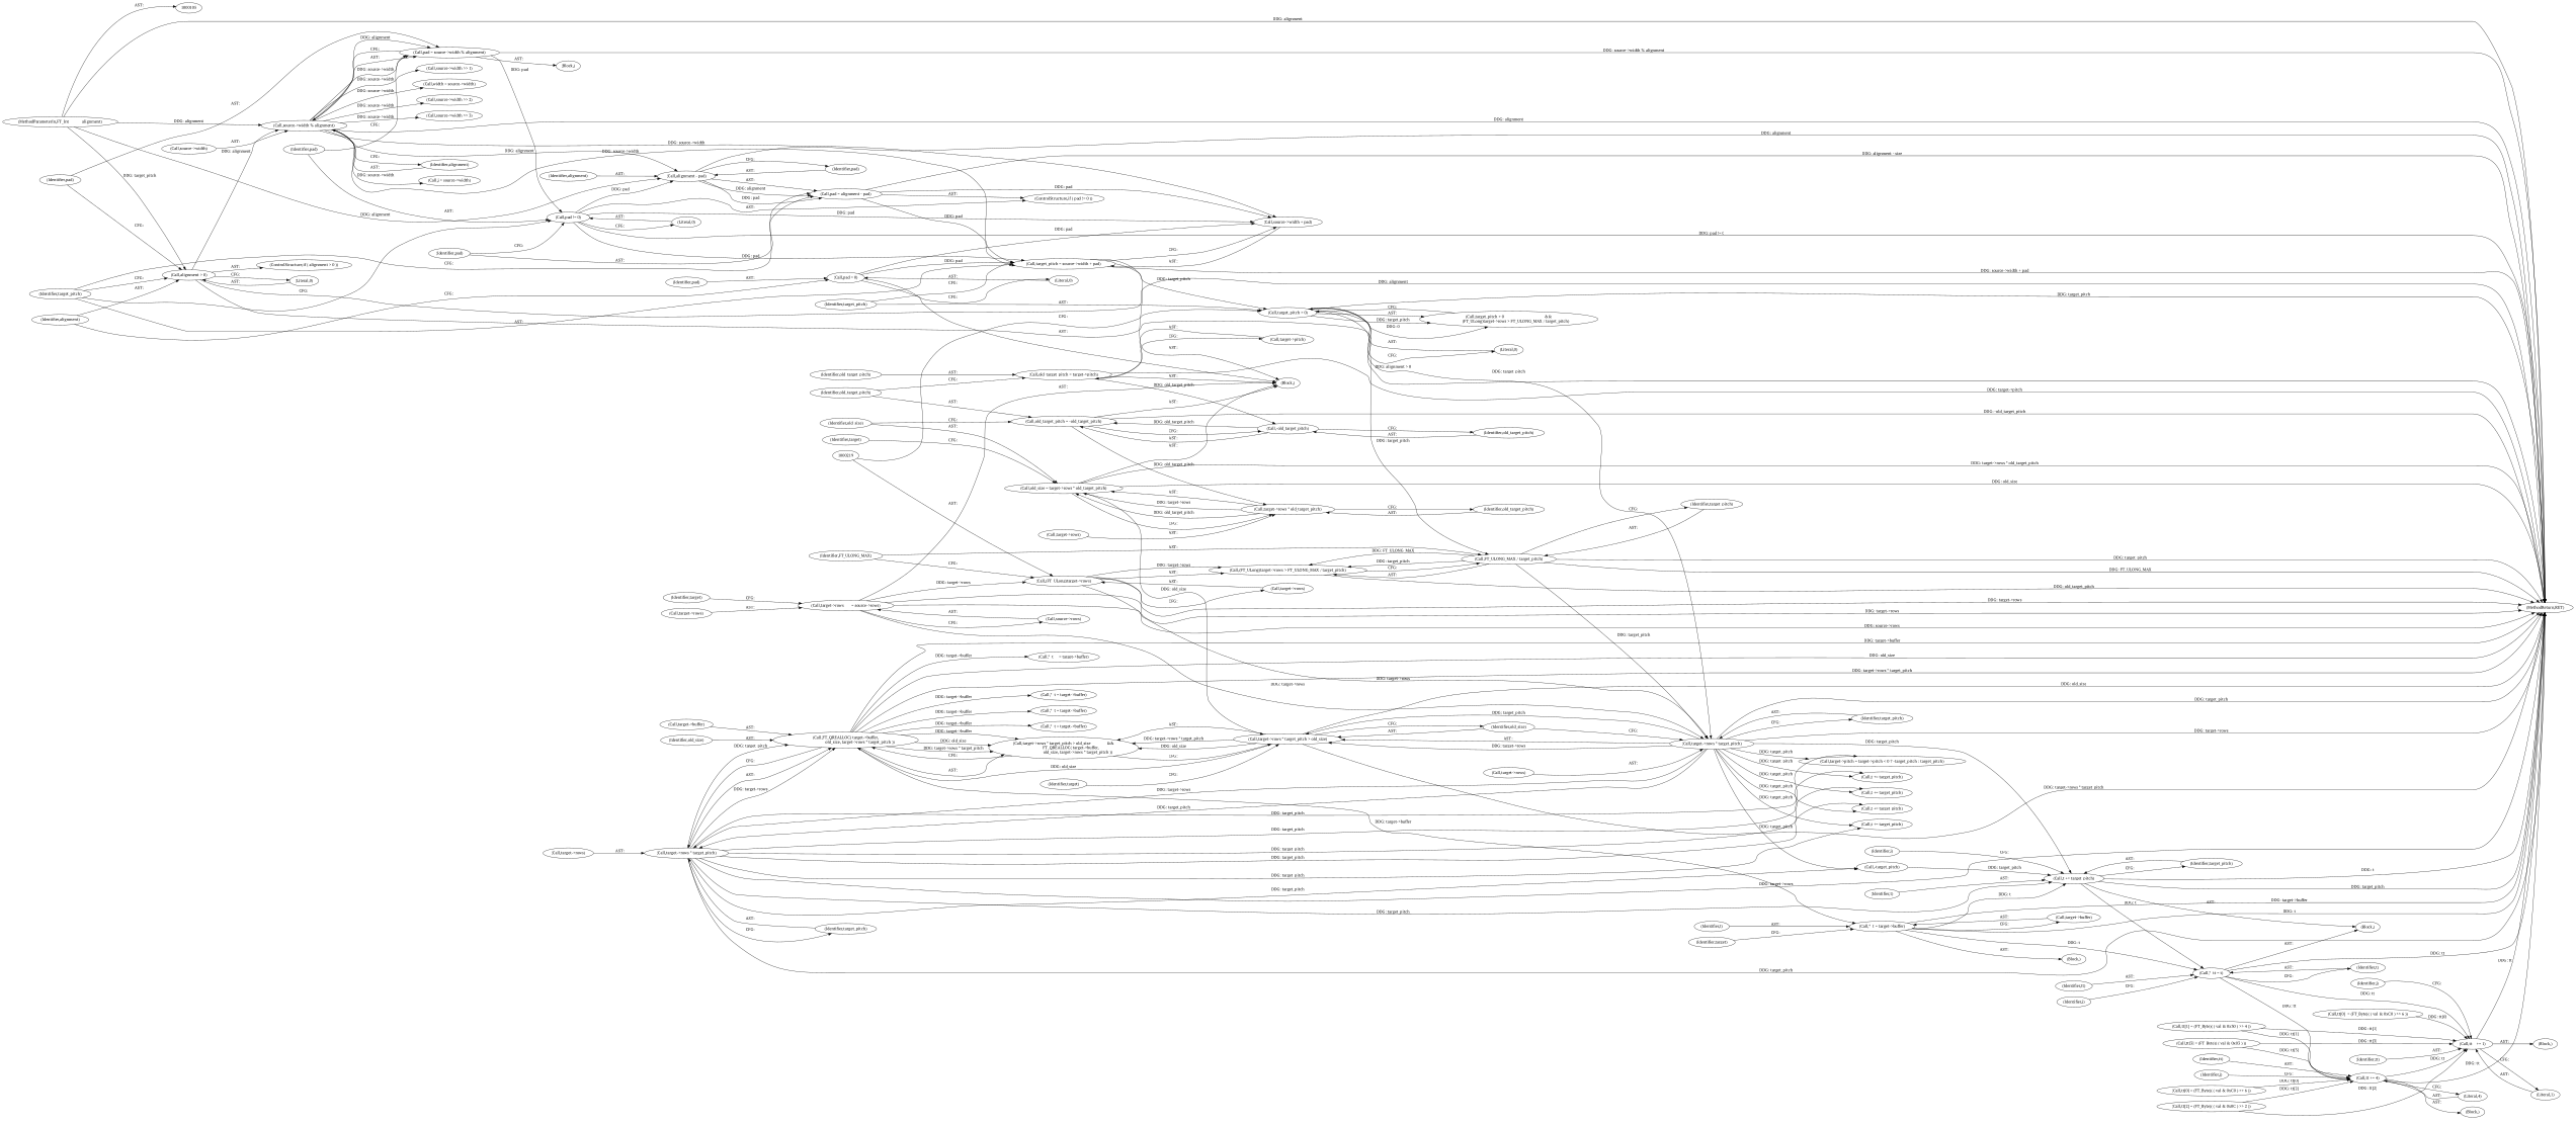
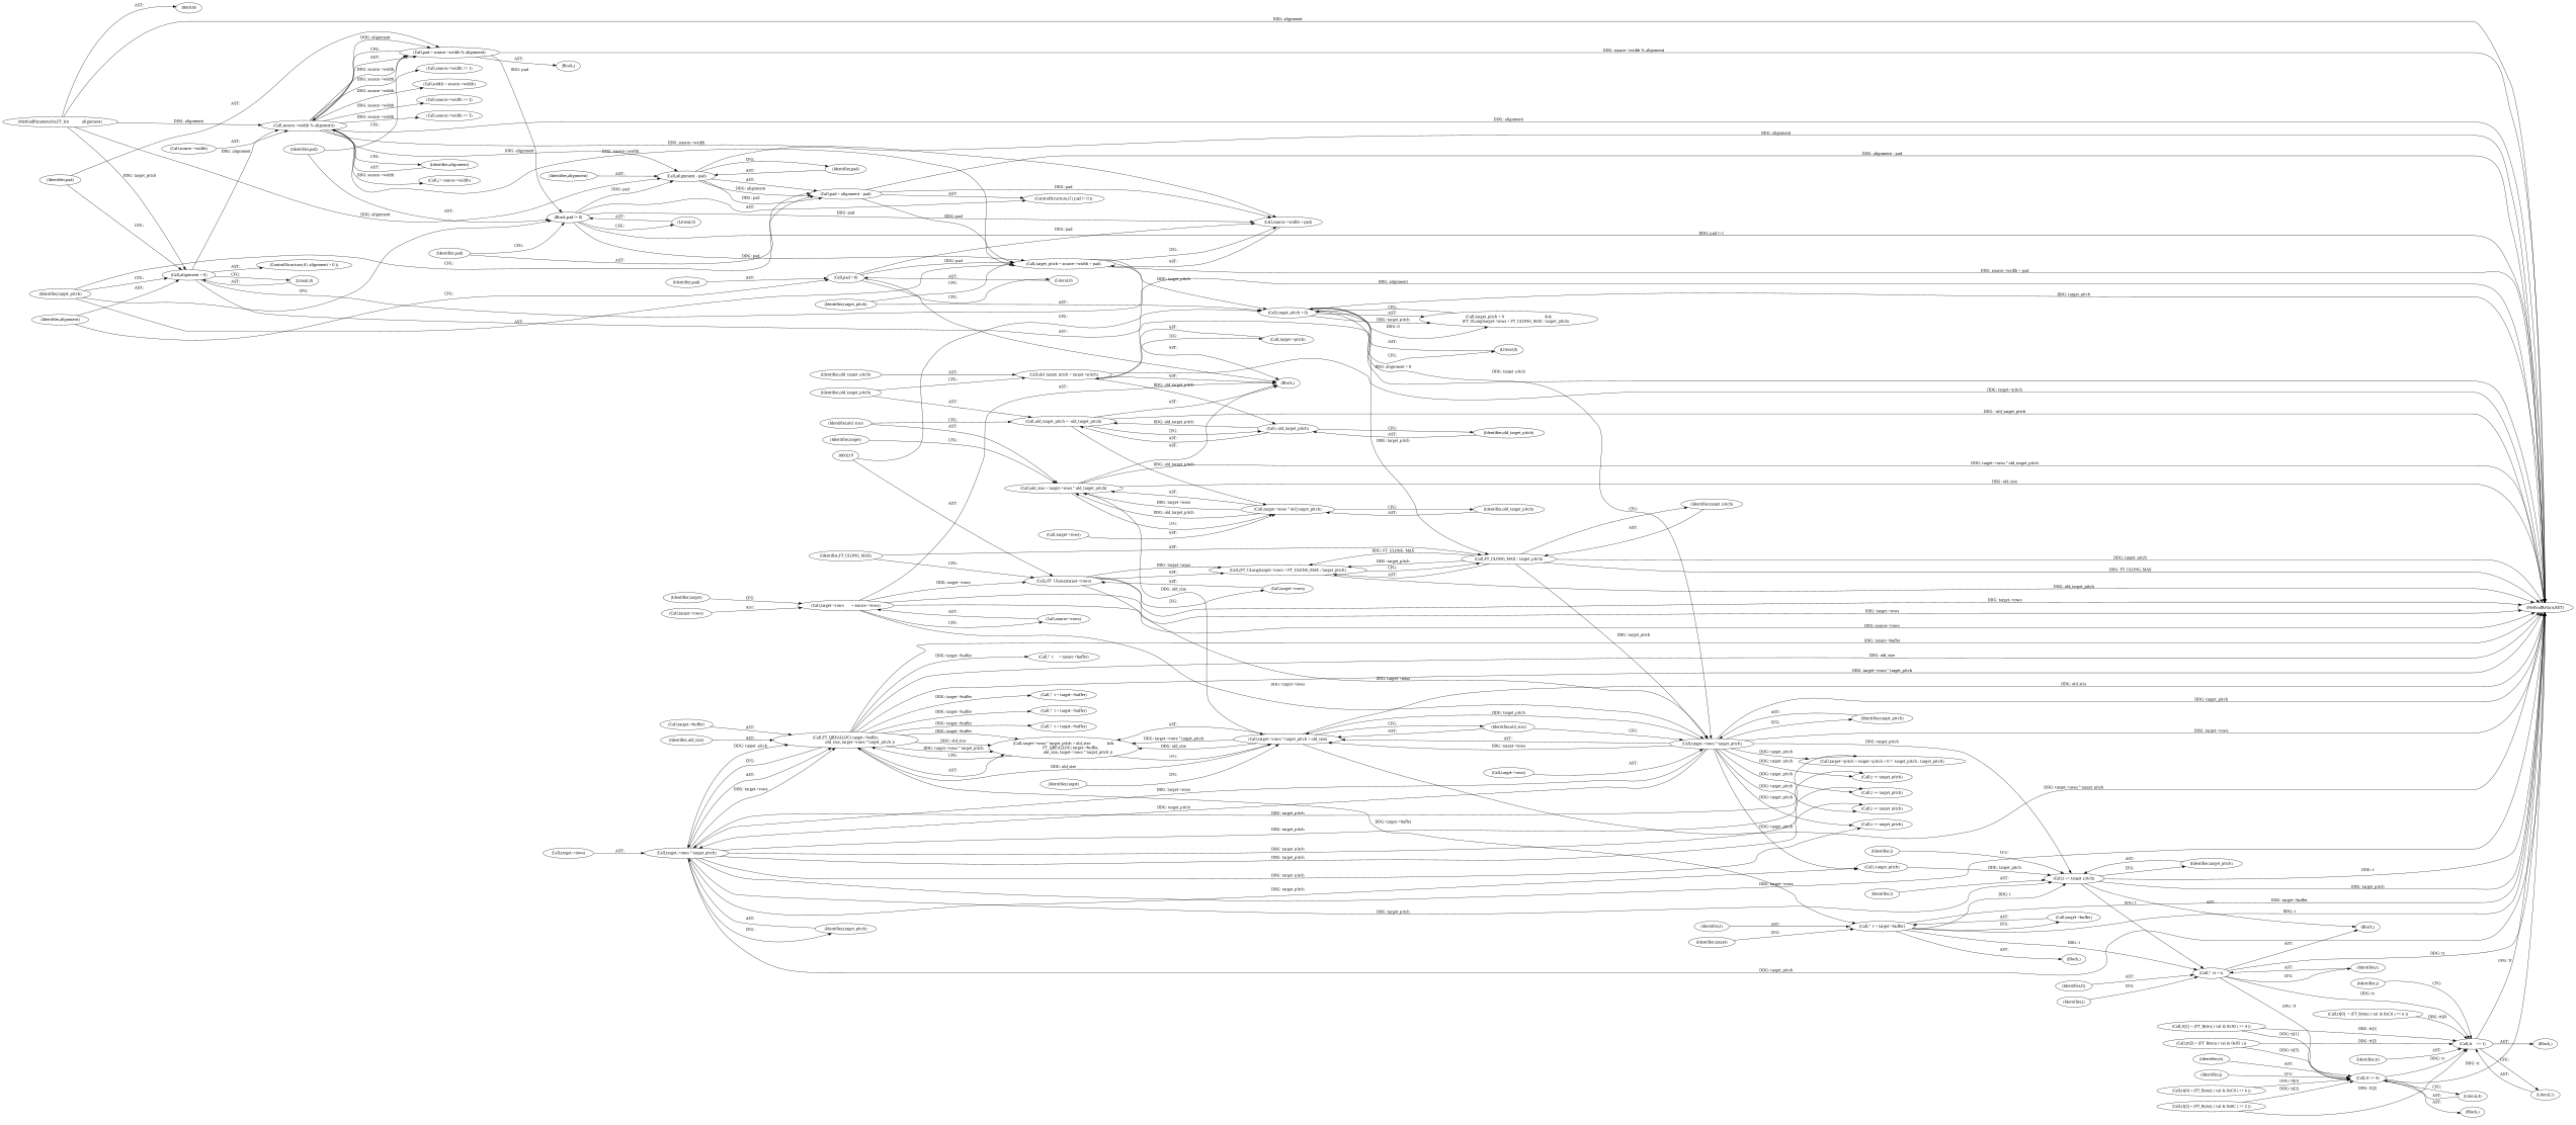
  digraph {
    fontname="PT Serif"
    rankdir=LR
    node [fontname="PT Serif"]
    edge [fontname="PT Serif"]
    n1 [label="(Call,*  t = target->buffer)"]
    n2 [label="(Call,*  tt = t)"]
    n3 [label="(Call,t += target_pitch)"]
    n4 [label="(Call,target->buffer)"]
    n5 [label="(MethodReturn,RET)"]
    n6 [label="(Block,)"]
    n7 [label="(Call,tt += 4)"]
    n8 [label="(Call,tt    += 1)"]
    n9 [label="(Block,)"]
    n10 [label="(Identifier,t)"]
    n11 [label="(Identifier,target_pitch)"]
    n12 [label="(Call,FT_QREALLOC( target->buffer,\n                          old_size, target->rows * target_pitch ))"]
    n13 [label="(Call,target->rows * target_pitch)"]
    n14 [label="(Call,*  t = target->buffer)"]
    n15 [label="(Call,*  t = target->buffer)"]
    n16 [label="(Call,*  t = target->buffer)"]
    n17 [label="(Call,target->rows * target_pitch > old_size               &&\n             FT_QREALLOC( target->buffer,\n                          old_size, target->rows * target_pitch ))"]
    n18 [label="(Call,*  t     = target->buffer)"]
    n19 [label="(Call,t += target_pitch)"]
    n20 [label="(Call,t += target_pitch)"]
    n21 [label="(Call,t += target_pitch)"]
    n22 [label="(Call,target->pitch = target->pitch < 0 ? -target_pitch : target_pitch)"]
    n23 [label="(Call,-target_pitch)"]
    n24 [label="(Call,t += target_pitch)"]
    n25 [label="(Identifier,target_pitch)"]
    n26 [label="(Call,target->rows * target_pitch > old_size)"]
    n27 [label="(Identifier,old_size)"]
    n28 [label="(Call,target->rows * target_pitch)"]
    n29 [label="(Identifier,target_pitch)"]
    n30 [label="(Call,target->rows       = source->rows)"]
    n31 [label="(Call,(FT_ULong)target->rows)"]
    n32 [label="(Block,)"]
    n33 [label="(Call,source->rows)"]
    n34 [label="(Call,(FT_ULong)target->rows > FT_ULONG_MAX / target_pitch)"]
    n35 [label="(Call,target->rows)"]
    n36 [label="(Call,FT_ULONG_MAX / target_pitch)"]
    n37 [label="(Identifier,target_pitch)"]
    n38 [label="(Call,target_pitch > 0)"]
    n39 [label="(Literal,0)"]
    n40 [label="(Call,target_pitch > 0                                     &&\n             (FT_ULong)target->rows > FT_ULONG_MAX / target_pitch)"]
    n41 [label="(Call,target_pitch = source->width + pad)"]
    n42 [label="(Call,source->width + pad)"]
    n43 [label="(Call,source->width % alignment)"]
    n44 [label="(Call,alignment - pad)"]
    n45 [label="(Call,pad = source->width % alignment)"]
    n46 [label="(Identifier,alignment)"]
    n47 [label="(Call,j = source->width)"]
    n48 [label="(Call,source->width >> 1)"]
    n49 [label="(Call,width = source->width)"]
    n50 [label="(Call,source->width >> 2)"]
    n51 [label="(Call,source->width >> 3)"]
    n52 [label="(Call,pad = alignment - pad)"]
    n53 [label="(Identifier,pad)"]
-   n54 [label="(Call,pad != 0)"]
+   n54 [label="(Block,pad != 0)"]
    n55 [label="(Block,)"]
    n56 [label="(Call,alignment > 0)"]
    n57 [label="(Literal,0)"]
    n58 [label="(ControlStructure,if ( alignment > 0 ))"]
    n59 [label="(MethodParameterIn,FT_Int            alignment)"]
    1000105
    n61 [label="(Call,pad = 0)"]
    n62 [label="(Literal,0)"]
    n63 [label="(ControlStructure,if ( pad != 0 ))"]
    n64 [label="(Literal,0)"]
    n65 [label="(Call,old_size = target->rows * old_target_pitch)"]
    n66 [label="(Call,target->rows * old_target_pitch)"]
    n67 [label="(Identifier,old_target_pitch)"]
    n68 [label="(Call,old_target_pitch = -old_target_pitch)"]
    n69 [label="(Call,-old_target_pitch)"]
    n70 [label="(Identifier,old_target_pitch)"]
    n71 [label="(Call,old_target_pitch = target->pitch)"]
    n72 [label="(Call,target->pitch)"]
    n73 [label="(Block,)"]
    n74 [label="(Literal,4)"]
    n75 [label="(Literal,1)"]
    n76 [label="(Block,)"]
    n77 [label="(Identifier,j)"]
    n78 [label="(Call,tt[0] = (FT_Byte)( ( val & 0xC0 ) >> 6 ))"]
    n79 [label="(Call,tt[0]  = (FT_Byte)( ( val & 0xC0 ) >> 6 ))"]
    n80 [label="(Identifier,target)"]
    n81 [label="(Identifier,old_target_pitch)"]
    n82 [label="(Identifier,i)"]
    n83 [label="(Identifier,target)"]
    n84 [label="(Identifier,alignment)"]
    n85 [label="(Identifier,tt)"]
    n86 [label="(Identifier,old_target_pitch)"]
    n87 [label="(Identifier,pad)"]
    n88 [label="(Identifier,target)"]
    n89 [label="(Identifier,pad)"]
    n90 [label="(Call,tt[3] = (FT_Byte)( ( val & 0x03 ) ))"]
    n91 [label="(Identifier,alignment)"]
    n92 [label="(Call,tt[2] = (FT_Byte)( ( val & 0x0C ) >> 2 ))"]
    n93 [label="(Identifier,target)"]
    n94 [label="(Identifier,t)"]
    n95 [label="(Identifier,tt)"]
    n96 [label="(Call,target->rows)"]
    n97 [label="(Identifier,tt)"]
    n98 [label="(Call,target->rows)"]
    n99 [label="(Identifier,target_pitch)"]
    n100 [label="(Call,source->width)"]
    n101 [label="(Identifier,t)"]
    n102 [label="(Call,target->rows)"]
    n103 [label="(Identifier,target_pitch)"]
    n104 [label="(Identifier,pad)"]
    n105 [label="(Call,target->rows)"]
    n106 [label="(Identifier,pad)"]
    n107 [label="(Identifier,j)"]
    n108 [label="(Identifier,FT_ULONG_MAX)"]
    n109 [label="(Call,target->buffer)"]
    n110 [label="(Identifier,old_size)"]
    n111 [label="(Identifier,old_size)"]
    n112 [label="(Call,tt[1] = (FT_Byte)( ( val & 0x30 ) >> 4 ))"]
    n113 [label="(Identifier,j)"]
    1000219
    n1 -> n2 [label="DDG: t"]
    n1 -> n3 [label="DDG: t"]
    n1 -> n4 [label="CFG: "]
    n1 -> n5 [label="DDG: target->buffer"]
    n1 -> n5 [label="DDG: t"]
    n1 -> n6 [label="AST: "]
    n2 -> n5 [label="DDG: tt"]
    n2 -> n7 [label="DDG: tt"]
    n2 -> n8 [label="DDG: tt"]
    n2 -> n9 [label="AST: "]
    n2 -> n10 [label="CFG: "]
    n3 -> n2 [label="DDG: t"]
    n3 -> n5 [label="DDG: target_pitch"]
    n3 -> n5 [label="DDG: t"]
    n3 -> n9 [label="AST: "]
    n3 -> n11 [label="CFG: "]
    n4 -> n1 [label="AST: "]
    n7 -> n5 [label="DDG: tt"]
    n7 -> n8 [label="DDG: tt"]
    n7 -> n73 [label="AST: "]
    n7 -> n74 [label="CFG: "]
    n8 -> n5 [label="DDG: tt"]
    n8 -> n75 [label="CFG: "]
    n8 -> n76 [label="AST: "]
    n10 -> n2 [label="AST: "]
    n11 -> n3 [label="AST: "]
    n12 -> n1 [label="DDG: target->buffer"]
    n12 -> n5 [label="DDG: target->buffer"]
    n12 -> n5 [label="DDG: old_size"]
    n12 -> n5 [label="DDG: target->rows * target_pitch"]
    n12 -> n13 [label="CFG: "]
    n12 -> n14 [label="DDG: target->buffer"]
    n12 -> n15 [label="DDG: target->buffer"]
    n12 -> n16 [label="DDG: target->buffer"]
    n12 -> n17 [label="AST: "]
    n12 -> n17 [label="DDG: target->buffer"]
    n12 -> n17 [label="DDG: old_size"]
    n12 -> n17 [label="DDG: target->rows * target_pitch"]
    n12 -> n18 [label="DDG: target->buffer"]
    n13 -> n3 [label="DDG: target_pitch"]
    n13 -> n5 [label="DDG: target->rows"]
    n13 -> n5 [label="DDG: target_pitch"]
    n13 -> n12 [label="AST: "]
    n13 -> n12 [label="DDG: target->rows"]
    n13 -> n12 [label="DDG: target_pitch"]
    n13 -> n19 [label="DDG: target_pitch"]
    n13 -> n20 [label="DDG: target_pitch"]
    n13 -> n21 [label="DDG: target_pitch"]
    n13 -> n22 [label="DDG: target_pitch"]
    n13 -> n23 [label="DDG: target_pitch"]
    n13 -> n24 [label="DDG: target_pitch"]
    n13 -> n25 [label="CFG: "]
    n17 -> n12 [label="CFG: "]
    n17 -> n26 [label="CFG: "]
    n23 -> n3 [label="DDG: target_pitch"]
    n25 -> n13 [label="AST: "]
    n26 -> n5 [label="DDG: old_size"]
    n26 -> n5 [label="DDG: target->rows * target_pitch"]
    n26 -> n12 [label="DDG: old_size"]
    n26 -> n17 [label="AST: "]
    n26 -> n17 [label="DDG: target->rows * target_pitch"]
    n26 -> n17 [label="DDG: old_size"]
    n26 -> n27 [label="CFG: "]
    n27 -> n26 [label="AST: "]
    n27 -> n28 [label="CFG: "]
    n28 -> n3 [label="DDG: target_pitch"]
    n28 -> n5 [label="DDG: target_pitch"]
    n28 -> n5 [label="DDG: target->rows"]
    n28 -> n13 [label="DDG: target->rows"]
    n28 -> n13 [label="DDG: target_pitch"]
    n28 -> n19 [label="DDG: target_pitch"]
    n28 -> n20 [label="DDG: target_pitch"]
    n28 -> n21 [label="DDG: target_pitch"]
    n28 -> n22 [label="DDG: target_pitch"]
    n28 -> n23 [label="DDG: target_pitch"]
    n28 -> n24 [label="DDG: target_pitch"]
    n28 -> n26 [label="AST: "]
    n28 -> n26 [label="DDG: target->rows"]
    n28 -> n26 [label="DDG: target_pitch"]
    n28 -> n29 [label="CFG: "]
    n29 -> n28 [label="AST: "]
    n30 -> n5 [label="DDG: target->rows"]
    n30 -> n5 [label="DDG: source->rows"]
    n30 -> n28 [label="DDG: target->rows"]
    n30 -> n31 [label="DDG: target->rows"]
    n30 -> n32 [label="AST: "]
    n30 -> n33 [label="CFG: "]
    n31 -> n5 [label="DDG: target->rows"]
    n31 -> n28 [label="DDG: target->rows"]
    n31 -> n34 [label="AST: "]
    n31 -> n34 [label="DDG: target->rows"]
    n31 -> n35 [label="CFG: "]
    n33 -> n30 [label="AST: "]
    n34 -> n5 [label="DDG: old_target_pitch"]
    n34 -> n36 [label="CFG: "]
    n35 -> n31 [label="AST: "]
    n36 -> n5 [label="DDG: target_pitch"]
    n36 -> n5 [label="DDG: FT_ULONG_MAX"]
    n36 -> n28 [label="DDG: target_pitch"]
    n36 -> n34 [label="AST: "]
    n36 -> n34 [label="DDG: FT_ULONG_MAX"]
    n36 -> n34 [label="DDG: target_pitch"]
    n36 -> n37 [label="CFG: "]
    n37 -> n36 [label="AST: "]
    n38 -> n5 [label="DDG: target_pitch"]
    n38 -> n28 [label="DDG: target_pitch"]
    n38 -> n36 [label="DDG: target_pitch"]
    n38 -> n39 [label="CFG: "]
    n38 -> n40 [label="AST: "]
    n38 -> n40 [label="DDG: target_pitch"]
    n38 -> n40 [label="DDG: 0"]
    n39 -> n38 [label="AST: "]
    n40 -> n38 [label="CFG: "]
    n41 -> n5 [label="DDG: source->width + pad"]
    n41 -> n32 [label="AST: "]
    n41 -> n38 [label="DDG: target_pitch"]
    n41 -> n42 [label="CFG: "]
    n42 -> n41 [label="AST: "]
    n43 -> n5 [label="DDG: alignment"]
    n43 -> n41 [label="DDG: source->width"]
    n43 -> n42 [label="DDG: source->width"]
    n43 -> n44 [label="DDG: alignment"]
    n43 -> n45 [label="AST: "]
    n43 -> n45 [label="DDG: source->width"]
    n43 -> n45 [label="DDG: alignment"]
    n43 -> n46 [label="CFG: "]
    n43 -> n47 [label="DDG: source->width"]
    n43 -> n48 [label="DDG: source->width"]
    n43 -> n49 [label="DDG: source->width"]
    n43 -> n50 [label="DDG: source->width"]
    n43 -> n51 [label="DDG: source->width"]
    n44 -> n5 [label="DDG: alignment"]
    n44 -> n52 [label="AST: "]
    n44 -> n52 [label="DDG: alignment"]
    n44 -> n52 [label="DDG: pad"]
    n44 -> n53 [label="CFG: "]
    n45 -> n5 [label="DDG: source->width % alignment"]
    n45 -> n43 [label="CFG: "]
    n45 -> n54 [label="DDG: pad"]
    n45 -> n55 [label="AST: "]
    n46 -> n43 [label="AST: "]
-   n52 -> n5 [label="DDG: alignment - size"]
+   n52 -> n5 [label="DDG: alignment - pad"]
    n52 -> n41 [label="DDG: pad"]
    n52 -> n42 [label="DDG: pad"]
    n52 -> n63 [label="AST: "]
    n53 -> n44 [label="AST: "]
    n54 -> n5 [label="DDG: pad != 0"]
    n54 -> n41 [label="DDG: pad"]
    n54 -> n42 [label="DDG: pad"]
    n54 -> n44 [label="DDG: pad"]
    n54 -> n63 [label="AST: "]
    n54 -> n64 [label="CFG: "]
    n56 -> n5 [label="DDG: alignment"]
    n56 -> n5 [label="DDG: alignment > 0"]
    n56 -> n43 [label="DDG: alignment"]
    n56 -> n57 [label="CFG: "]
    n56 -> n58 [label="AST: "]
    n57 -> n56 [label="AST: "]
    n59 -> n5 [label="DDG: alignment"]
    n59 -> n43 [label="DDG: alignment"]
    n59 -> n44 [label="DDG: alignment"]
    n59 -> n56 [label="DDG: target_pitch"]
    n59 -> 1000105 [label="AST: "]
    n61 -> n32 [label="AST: "]
    n61 -> n41 [label="DDG: pad"]
    n61 -> n42 [label="DDG: pad"]
    n61 -> n62 [label="CFG: "]
    n62 -> n61 [label="AST: "]
    n64 -> n54 [label="AST: "]
    n65 -> n5 [label="DDG: target->rows * old_target_pitch"]
    n65 -> n5 [label="DDG: old_size"]
    n65 -> n26 [label="DDG: old_size"]
    n65 -> n32 [label="AST: "]
    n65 -> n66 [label="CFG: "]
    n66 -> n65 [label="AST: "]
    n66 -> n65 [label="DDG: target->rows"]
    n66 -> n65 [label="DDG: old_target_pitch"]
    n66 -> n67 [label="CFG: "]
    n67 -> n66 [label="AST: "]
    n68 -> n5 [label="DDG: -old_target_pitch"]
    n68 -> n32 [label="AST: "]
    n68 -> n66 [label="DDG: old_target_pitch"]
    n68 -> n69 [label="CFG: "]
    n69 -> n68 [label="AST: "]
    n69 -> n68 [label="DDG: old_target_pitch"]
    n69 -> n70 [label="CFG: "]
    n70 -> n69 [label="AST: "]
    n71 -> n5 [label="DDG: target->pitch"]
    n71 -> n32 [label="AST: "]
    n71 -> n69 [label="DDG: old_target_pitch"]
    n71 -> n72 [label="CFG: "]
    n72 -> n71 [label="AST: "]
    n74 -> n7 [label="AST: "]
    n75 -> n8 [label="AST: "]
    n77 -> n7 [label="CFG: "]
    n78 -> n7 [label="DDG: tt[0]"]
    n79 -> n8 [label="DDG: tt[0]"]
    n80 -> n1 [label="CFG: "]
    n81 -> n68 [label="AST: "]
    n81 -> n71 [label="CFG: "]
    n82 -> n3 [label="CFG: "]
    n83 -> n26 [label="CFG: "]
    n84 -> n56 [label="AST: "]
    n84 -> n61 [label="CFG: "]
    n85 -> n7 [label="AST: "]
    n86 -> n71 [label="AST: "]
    n87 -> n45 [label="AST: "]
    n87 -> n56 [label="CFG: "]
    n88 -> n30 [label="CFG: "]
    n89 -> n61 [label="AST: "]
    n90 -> n7 [label="DDG: tt[3]"]
    n90 -> n8 [label="DDG: tt[3]"]
    n91 -> n44 [label="AST: "]
    n92 -> n7 [label="DDG: tt[2]"]
    n92 -> n8 [label="DDG: tt[2]"]
    n93 -> n65 [label="CFG: "]
    n94 -> n3 [label="AST: "]
    n95 -> n8 [label="AST: "]
    n96 -> n30 [label="AST: "]
    n97 -> n2 [label="AST: "]
    n98 -> n28 [label="AST: "]
    n99 -> n41 [label="AST: "]
    n99 -> n52 [label="CFG: "]
    n99 -> n54 [label="CFG: "]
    n99 -> n56 [label="CFG: "]
    n100 -> n43 [label="AST: "]
    n101 -> n1 [label="AST: "]
    n102 -> n13 [label="AST: "]
    n103 -> n38 [label="AST: "]
    n103 -> n41 [label="CFG: "]
    n104 -> n45 [label="CFG: "]
    n104 -> n54 [label="AST: "]
    n105 -> n66 [label="AST: "]
    n106 -> n52 [label="AST: "]
    n106 -> n54 [label="CFG: "]
    n107 -> n8 [label="CFG: "]
    n108 -> n31 [label="CFG: "]
    n108 -> n36 [label="AST: "]
    n109 -> n12 [label="AST: "]
    n110 -> n12 [label="AST: "]
    n111 -> n65 [label="AST: "]
    n111 -> n68 [label="CFG: "]
    n112 -> n7 [label="DDG: tt[1]"]
    n112 -> n8 [label="DDG: tt[1]"]
    n113 -> n2 [label="CFG: "]
    1000219 -> n31 [label="AST: "]
    1000219 -> n38 [label="CFG: "]
  }
